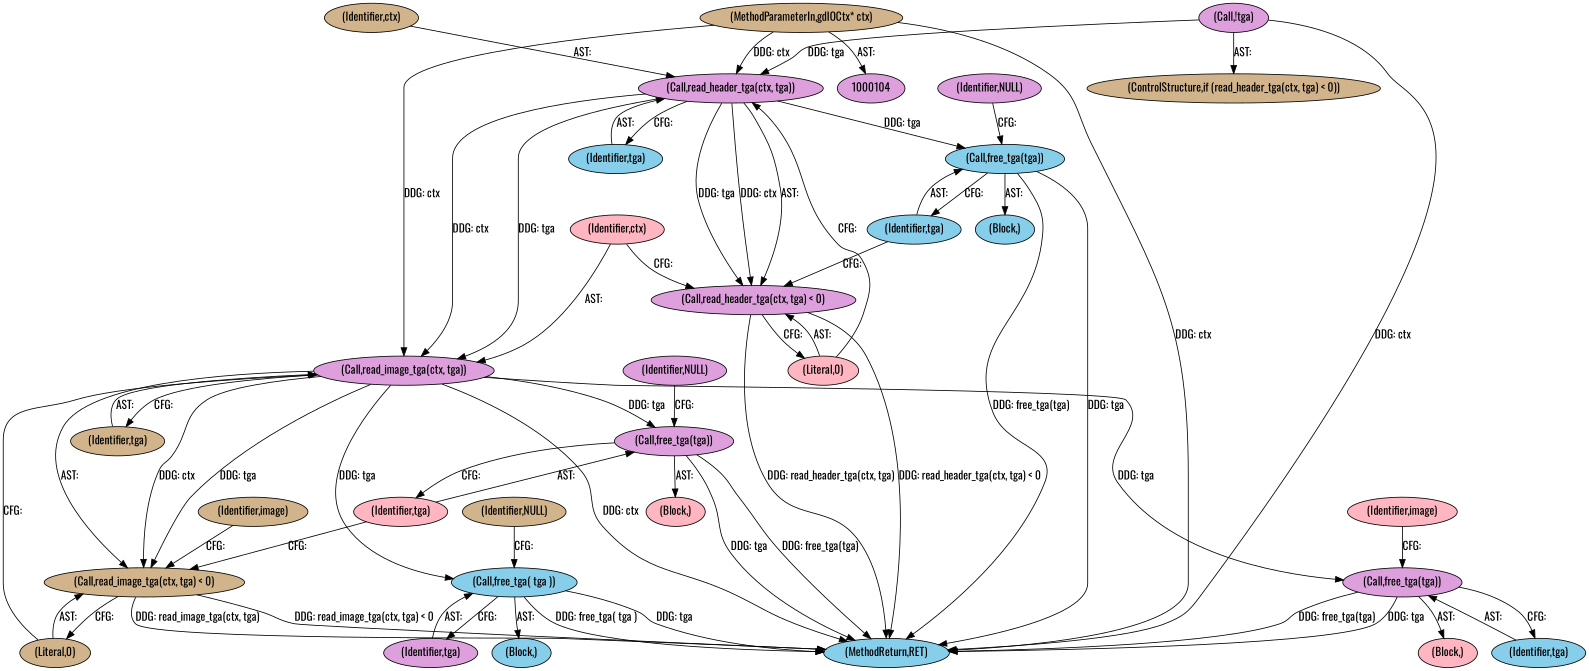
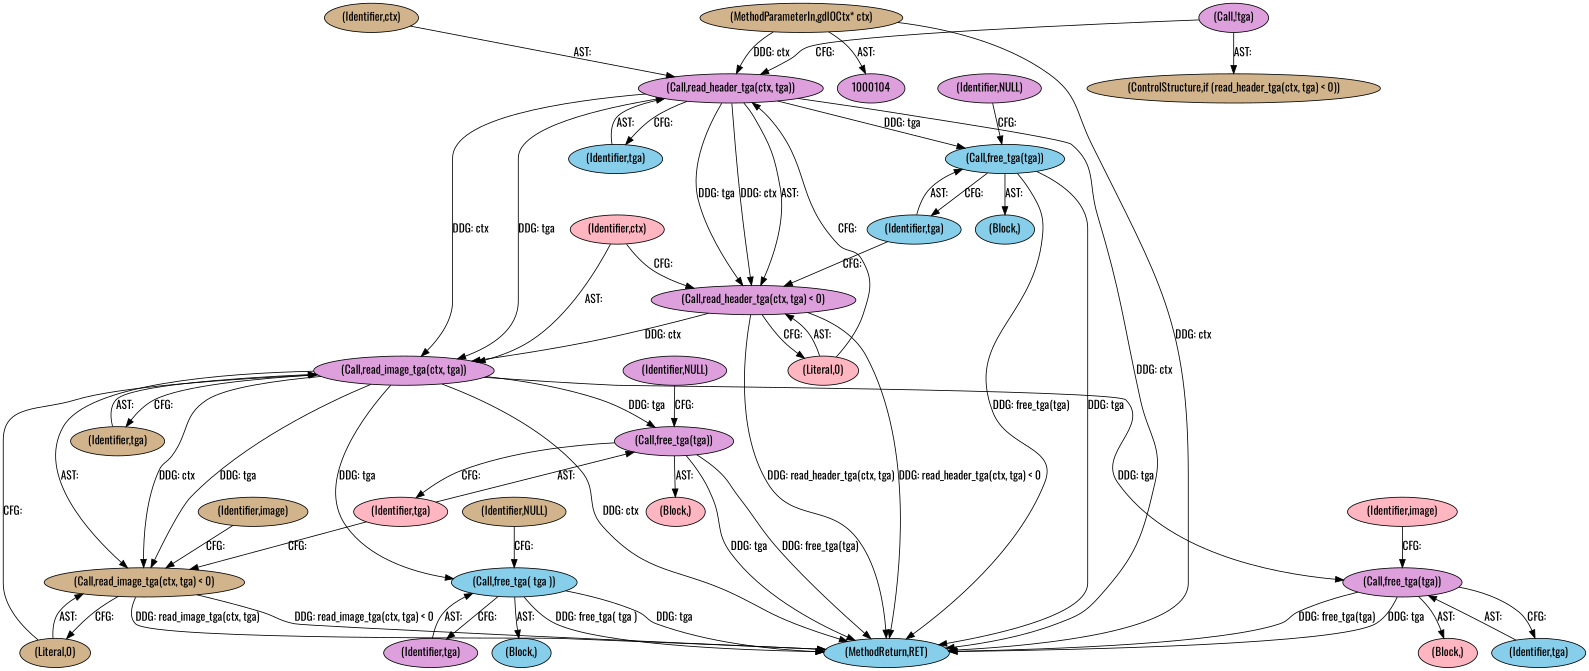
  digraph {
    fontname=Oswald
    node [fillcolor=plum fontname=Oswald style=filled]
    edge [fontname=Oswald]
    n1 [fillcolor=tan label="(MethodParameterIn,gdIOCtx* ctx)"]
    n2 [label="(Call,read_header_tga(ctx, tga))"]
    n3 [label="(Call,read_image_tga(ctx, tga))"]
    n4 [fillcolor=skyblue label="(MethodReturn,RET)"]
    1000104
    n6 [label="(Call,read_header_tga(ctx, tga) < 0)"]
    n7 [fillcolor=skyblue label="(Call,free_tga(tga))"]
    n8 [fillcolor=skyblue label="(Identifier,tga)"]
    n9 [fillcolor=tan label="(Call,read_image_tga(ctx, tga) < 0)"]
    n10 [label="(Call,free_tga(tga))"]
    n11 [fillcolor=skyblue label="(Call,free_tga( tga ))"]
    n12 [label="(Call,free_tga(tga))"]
    n13 [fillcolor=tan label="(Identifier,tga)"]
    n14 [fillcolor=lightpink label="(Literal,0)"]
    n15 [fillcolor=skyblue label="(Block,)"]
    n16 [fillcolor=skyblue label="(Identifier,tga)"]
    n17 [fillcolor=tan label="(ControlStructure,if (read_header_tga(ctx, tga) < 0))"]
    n18 [fillcolor=tan label="(Literal,0)"]
    n19 [fillcolor=lightpink label="(Block,)"]
    n20 [fillcolor=lightpink label="(Identifier,tga)"]
    n21 [label="(Identifier,tga)"]
    n22 [fillcolor=skyblue label="(Block,)"]
    n23 [fillcolor=skyblue label="(Identifier,tga)"]
    n24 [fillcolor=lightpink label="(Block,)"]
    n25 [fillcolor=tan label="(Identifier,image)"]
    n26 [fillcolor=lightpink label="(Identifier,ctx)"]
    n27 [label="(Identifier,NULL)"]
    n28 [label="(Call,!tga)"]
    n29 [fillcolor=lightpink label="(Identifier,image)"]
    n30 [fillcolor=tan label="(Identifier,ctx)"]
    n31 [label="(Identifier,NULL)"]
    n32 [fillcolor=tan label="(Identifier,NULL)"]
    n1 -> n2 [label="DDG: ctx"]
-   n1 -> n3 [label="DDG: ctx"]
+   n6 -> n3 [label="DDG: ctx"]
    n1 -> n4 [label="DDG: ctx"]
    n1 -> 1000104 [label="AST: "]
    n2 -> n3 [label="DDG: ctx"]
    n2 -> n3 [label="DDG: tga"]
-   n28 -> n4 [label="DDG: ctx"]
+   n2 -> n4 [label="DDG: ctx"]
    n2 -> n6 [label="AST: "]
    n2 -> n6 [label="DDG: ctx"]
    n2 -> n6 [label="DDG: tga"]
    n2 -> n7 [label="DDG: tga"]
    n2 -> n8 [label="CFG: "]
    n3 -> n4 [label="DDG: ctx"]
    n3 -> n9 [label="AST: "]
    n3 -> n9 [label="DDG: ctx"]
    n3 -> n9 [label="DDG: tga"]
    n3 -> n10 [label="DDG: tga"]
    n3 -> n11 [label="DDG: tga"]
    n3 -> n12 [label="DDG: tga"]
    n3 -> n13 [label="CFG: "]
    n6 -> n4 [label="DDG: read_header_tga(ctx, tga) < 0"]
    n6 -> n4 [label="DDG: read_header_tga(ctx, tga)"]
    n6 -> n14 [label="CFG: "]
    n7 -> n4 [label="DDG: free_tga(tga)"]
    n7 -> n4 [label="DDG: tga"]
    n7 -> n15 [label="AST: "]
    n7 -> n16 [label="CFG: "]
    n8 -> n2 [label="AST: "]
    n9 -> n4 [label="DDG: read_image_tga(ctx, tga)"]
    n9 -> n4 [label="DDG: read_image_tga(ctx, tga) < 0"]
    n9 -> n18 [label="CFG: "]
    n10 -> n4 [label="DDG: free_tga(tga)"]
    n10 -> n4 [label="DDG: tga"]
    n10 -> n19 [label="AST: "]
    n10 -> n20 [label="CFG: "]
    n11 -> n4 [label="DDG: free_tga( tga )"]
    n11 -> n4 [label="DDG: tga"]
    n11 -> n21 [label="CFG: "]
    n11 -> n22 [label="AST: "]
    n12 -> n4 [label="DDG: free_tga(tga)"]
    n12 -> n4 [label="DDG: tga"]
    n12 -> n23 [label="CFG: "]
    n12 -> n24 [label="AST: "]
    n13 -> n3 [label="AST: "]
    n14 -> n2 [label="CFG: "]
    n14 -> n6 [label="AST: "]
    n16 -> n6 [label="CFG: "]
    n16 -> n7 [label="AST: "]
    n18 -> n3 [label="CFG: "]
    n18 -> n9 [label="AST: "]
    n20 -> n9 [label="CFG: "]
    n20 -> n10 [label="AST: "]
    n21 -> n11 [label="AST: "]
    n23 -> n12 [label="AST: "]
    n25 -> n9 [label="CFG: "]
    n26 -> n3 [label="AST: "]
    n26 -> n6 [label="CFG: "]
    n27 -> n10 [label="CFG: "]
-   n28 -> n2 [label="DDG: tga"]
+   n28 -> n2 [label="CFG: "]
    n28 -> n17 [label="AST: "]
    n29 -> n12 [label="CFG: "]
    n30 -> n2 [label="AST: "]
    n31 -> n7 [label="CFG: "]
    n32 -> n11 [label="CFG: "]
  }
